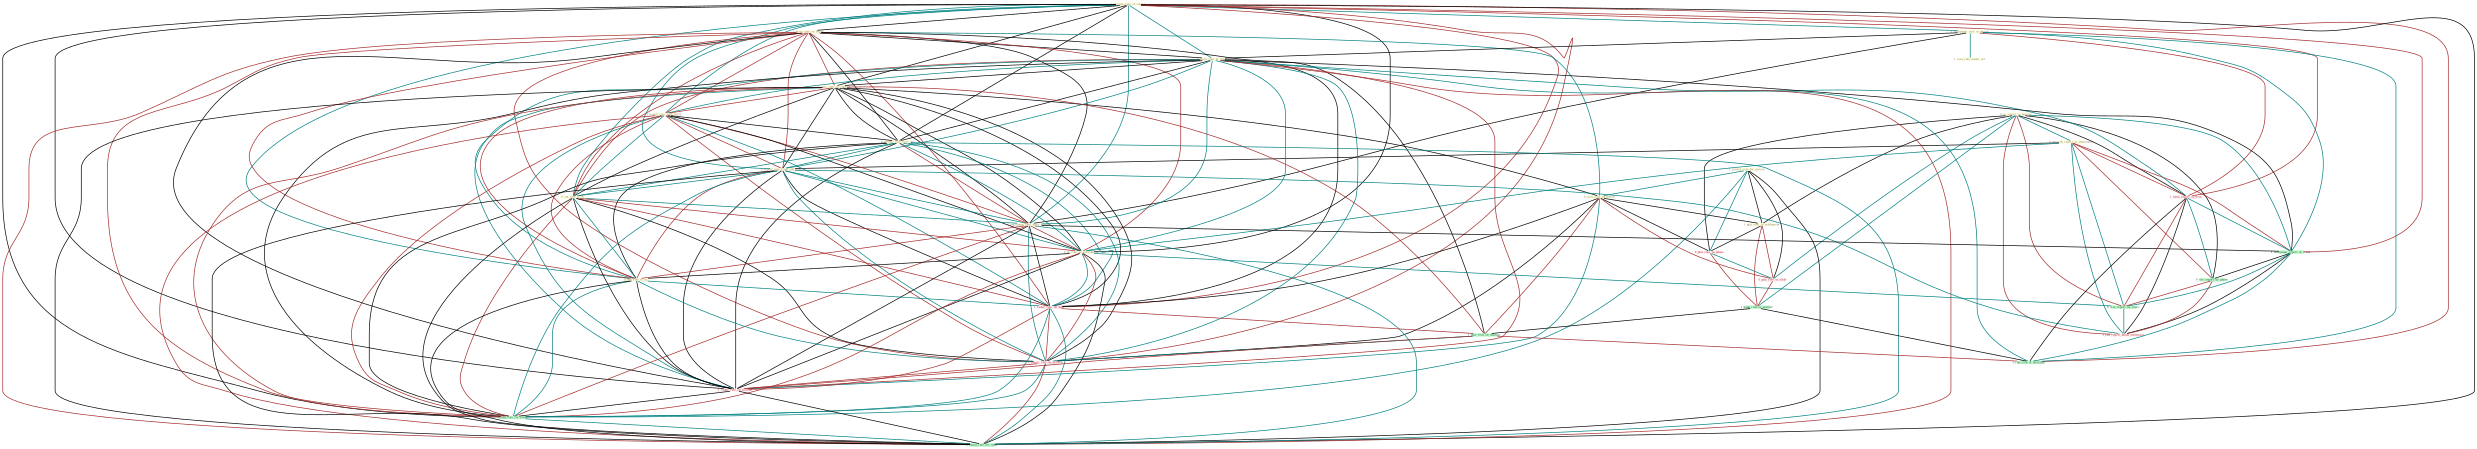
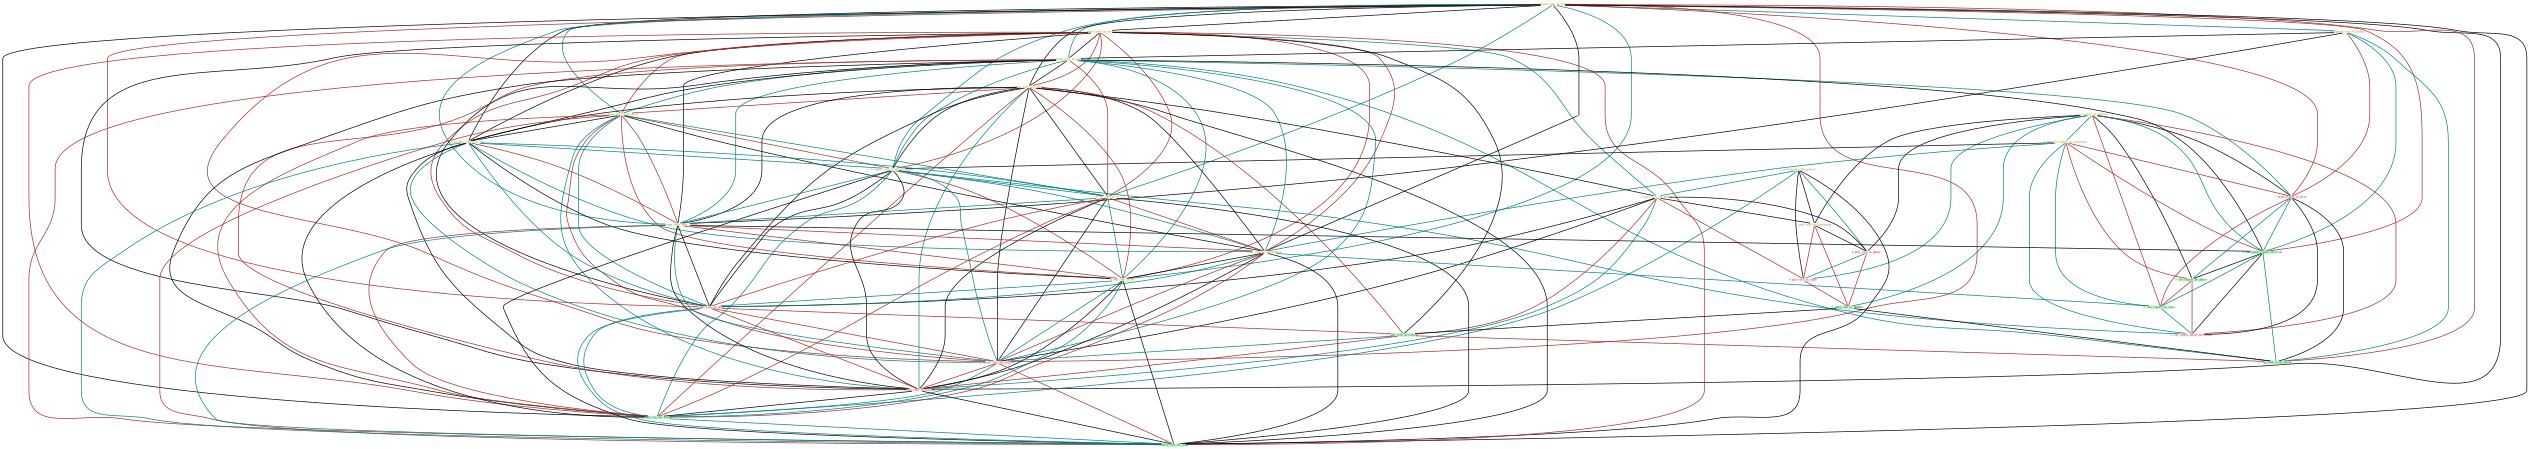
  graph {
    node [color="#ffffe0" fixedsize=true fontcolor="#8b7d6b" fontsize=4 shape=polygon style=filled]
    edge [color=black w=1]
    "1_increas_rate_of_return " [height=.06 width=.5]
    "0_is_report_in_bureau " [height=.06 width=.5]
    "1_provid_role_for_govern " [height=.06 width=.5]
    "1_drive_rate_on_secur " [height=.06 width=.5]
    "0_describ_report_as_entitynam " [height=.06 width=.5]
    "1_entitynam_rule_of_thumb " [height=.06 width=.5]
    "1_slash_rate_of_taxat " [height=.06 width=.5]
    "1_rais_rate_on_contain " [height=.06 width=.5]
    "0_negoti_rate_with_thrift " [height=.06 width=.5]
    "0_produc_rate_over_dai " [height=.06 width=.5]
    "0_serv_role_on_bench " [height=.06 width=.5]
    "1_plai_role_in_settlement " [height=.06 width=.5]
    "0_expect_rate_from_entitynam " [height=.06 width=.5]
    "0_cut_rate_to_% " [height=.06 width=.5]
    "1_entitynam_rate_after_expens " [height=.06 width=.5]
    "0_us_rate_as_instrument " [height=.06 width=.5]
-   "1_issu_rule_under_act " [height=.06 width=.5]
    "0_peg_rate_to_us " [height=.06 width=.5]
    "1_reduc_rate_on_debt " [color="#fff0f5" fontcolor="#b22222" height=.06 width=.5]
    "0_plai_role_in_phase " [color="#fff0f5" fontcolor="#b22222" height=.06 width=.5]
    "1_been_report_of_firm " [color="#fff0f5" fontcolor="#b22222" height=.06 width=.5]
    "0_plai_role_in_slide " [color="#fff0f5" fontcolor="#b22222" height=.06 width=.5]
    "1_lower_rate_on_million " [color="#fff0f5" fontcolor="#b22222" height=.06 width=.5]
    "1_reduc_rate_on_million " [color="#fff0f5" fontcolor="#b22222" height=.06 width=.5]
    "1_ran_report_about_entitynam " [color="#fff0f5" fontcolor="#b22222" height=.06 width=.5]
    "1_entitynam_report_of_trade " [color="#BDFCC9" fontcolor="#2f4f4f" height=.06 width=.5]
    "1_run_risk_of_disintegr " [color="#BDFCC9" fontcolor="#2f4f4f" height=.06 width=.5]
    "0_had_rate_for_yield " [color="#BDFCC9" fontcolor="#2f4f4f" height=.06 width=.5]
    "0_charg_rate_for_time " [color="#BDFCC9" fontcolor="#2f4f4f" height=.06 width=.5]
    "1_hedg_risk_in_market " [color="#BDFCC9" fontcolor="#2f4f4f" height=.06 width=.5]
    "0_file_report_by_phone " [color="#BDFCC9" fontcolor="#2f4f4f" height=.06 width=.5]
    "0_cite_report_as_sourc " [color="#BDFCC9" fontcolor="#2f4f4f" height=.06 width=.5]
    "1_take_risk_on_outcom " [color="#BDFCC9" fontcolor="#2f4f4f" height=.06 width=.5]
    subgraph sub_1 {
      "1_increas_rate_of_return "
      "0_is_report_in_bureau "
      "1_provid_role_for_govern "
      "1_drive_rate_on_secur "
      "0_describ_report_as_entitynam "
      "1_entitynam_rule_of_thumb "
      "1_slash_rate_of_taxat "
      "1_rais_rate_on_contain "
      "0_negoti_rate_with_thrift "
      "0_produc_rate_over_dai "
      "0_serv_role_on_bench "
      "1_plai_role_in_settlement "
      "0_expect_rate_from_entitynam "
      "0_cut_rate_to_% "
      "1_entitynam_rate_after_expens "
      "0_us_rate_as_instrument "
-     "1_issu_rule_under_act "
      "0_peg_rate_to_us "
    }
    subgraph sub_2 {
      "1_reduc_rate_on_debt "
      "0_plai_role_in_phase "
      "1_been_report_of_firm "
      "0_plai_role_in_slide "
      "1_lower_rate_on_million "
      "1_reduc_rate_on_million "
      "1_ran_report_about_entitynam "
    }
    "1_increas_rate_of_return " -- "1_drive_rate_on_secur "
    "1_increas_rate_of_return " -- "1_entitynam_rule_of_thumb " [color=teal]
    "1_increas_rate_of_return " -- "1_slash_rate_of_taxat " [color=teal w=2]
    "1_increas_rate_of_return " -- "1_rais_rate_on_contain "
    "1_increas_rate_of_return " -- "0_negoti_rate_with_thrift " [color=teal]
    "1_increas_rate_of_return " -- "0_produc_rate_over_dai "
    "1_increas_rate_of_return " -- "0_expect_rate_from_entitynam " [color=teal]
    "1_increas_rate_of_return " -- "0_cut_rate_to_% " [color=teal]
    "1_increas_rate_of_return " -- "1_entitynam_rate_after_expens " [color=teal]
    "1_increas_rate_of_return " -- "0_us_rate_as_instrument "
    "1_increas_rate_of_return " -- "0_peg_rate_to_us " [color=teal]
    "1_increas_rate_of_return " -- "1_reduc_rate_on_debt " [color=brown]
    "1_increas_rate_of_return " -- "1_been_report_of_firm " [color=brown]
    "1_increas_rate_of_return " -- "1_lower_rate_on_million " [color=brown]
    "1_increas_rate_of_return " -- "1_reduc_rate_on_million "
    "1_increas_rate_of_return " -- "1_entitynam_report_of_trade " [color=brown]
    "1_increas_rate_of_return " -- "1_run_risk_of_disintegr " [color=brown]
    "1_increas_rate_of_return " -- "0_had_rate_for_yield "
    "1_increas_rate_of_return " -- "0_charg_rate_for_time "
    "0_is_report_in_bureau " -- "0_describ_report_as_entitynam " [color=teal]
    "0_is_report_in_bureau " -- "1_plai_role_in_settlement "
    "0_is_report_in_bureau " -- "0_plai_role_in_phase "
    "0_is_report_in_bureau " -- "1_been_report_of_firm "
    "0_is_report_in_bureau " -- "0_plai_role_in_slide " [color=teal]
    "0_is_report_in_bureau " -- "1_ran_report_about_entitynam " [color=brown]
    "0_is_report_in_bureau " -- "1_entitynam_report_of_trade " [color=teal]
    "0_is_report_in_bureau " -- "1_hedg_risk_in_market " [color=teal]
    "0_is_report_in_bureau " -- "0_file_report_by_phone "
    "0_is_report_in_bureau " -- "0_cite_report_as_sourc " [color=brown]
    "1_provid_role_for_govern " -- "0_serv_role_on_bench " [color=teal]
    "1_provid_role_for_govern " -- "1_plai_role_in_settlement "
    "1_provid_role_for_govern " -- "0_plai_role_in_phase " [color=teal]
    "1_provid_role_for_govern " -- "0_plai_role_in_slide "
    "1_provid_role_for_govern " -- "0_had_rate_for_yield " [color=teal]
    "1_provid_role_for_govern " -- "0_charg_rate_for_time "
    "1_drive_rate_on_secur " -- "1_slash_rate_of_taxat "
    "1_drive_rate_on_secur " -- "1_rais_rate_on_contain " [color=brown w=2]
    "1_drive_rate_on_secur " -- "0_negoti_rate_with_thrift " [color=brown]
    "1_drive_rate_on_secur " -- "0_produc_rate_over_dai "
    "1_drive_rate_on_secur " -- "0_serv_role_on_bench " [color=teal]
    "1_drive_rate_on_secur " -- "0_expect_rate_from_entitynam " [color=brown]
    "1_drive_rate_on_secur " -- "0_cut_rate_to_% " [color=brown]
    "1_drive_rate_on_secur " -- "1_entitynam_rate_after_expens "
    "1_drive_rate_on_secur " -- "0_us_rate_as_instrument " [color=brown]
    "1_drive_rate_on_secur " -- "0_peg_rate_to_us " [color=brown]
    "1_drive_rate_on_secur " -- "1_reduc_rate_on_debt " [color=brown w=2]
    "1_drive_rate_on_secur " -- "1_lower_rate_on_million " [color=brown w=2]
    "1_drive_rate_on_secur " -- "1_reduc_rate_on_million " [w=2]
    "1_drive_rate_on_secur " -- "0_had_rate_for_yield " [color=brown]
    "1_drive_rate_on_secur " -- "0_charg_rate_for_time " [color=brown]
    "1_drive_rate_on_secur " -- "1_take_risk_on_outcom "
    "0_describ_report_as_entitynam " -- "0_expect_rate_from_entitynam "
    "0_describ_report_as_entitynam " -- "0_us_rate_as_instrument " [color=teal]
    "0_describ_report_as_entitynam " -- "1_been_report_of_firm " [color=brown]
    "0_describ_report_as_entitynam " -- "1_ran_report_about_entitynam " [color=teal w=2]
    "0_describ_report_as_entitynam " -- "1_entitynam_report_of_trade " [color=brown]
    "0_describ_report_as_entitynam " -- "0_file_report_by_phone " [color=brown]
    "0_describ_report_as_entitynam " -- "0_cite_report_as_sourc " [color=teal w=2]
    "1_entitynam_rule_of_thumb " -- "1_slash_rate_of_taxat "
    "1_entitynam_rule_of_thumb " -- "1_entitynam_rate_after_expens "
-   "1_entitynam_rule_of_thumb " -- "1_issu_rule_under_act " [color=teal]
    "1_entitynam_rule_of_thumb " -- "1_been_report_of_firm " [color=brown]
    "1_entitynam_rule_of_thumb " -- "1_entitynam_report_of_trade " [color=teal w=2]
    "1_entitynam_rule_of_thumb " -- "1_run_risk_of_disintegr " [color=teal]
    "1_slash_rate_of_taxat " -- "1_rais_rate_on_contain "
    "1_slash_rate_of_taxat " -- "0_negoti_rate_with_thrift " [color=teal]
    "1_slash_rate_of_taxat " -- "0_produc_rate_over_dai "
    "1_slash_rate_of_taxat " -- "0_expect_rate_from_entitynam " [color=teal]
    "1_slash_rate_of_taxat " -- "0_cut_rate_to_% " [color=brown]
    "1_slash_rate_of_taxat " -- "1_entitynam_rate_after_expens " [color=teal]
    "1_slash_rate_of_taxat " -- "0_us_rate_as_instrument " [color=teal]
    "1_slash_rate_of_taxat " -- "0_peg_rate_to_us " [color=teal]
    "1_slash_rate_of_taxat " -- "1_reduc_rate_on_debt "
    "1_slash_rate_of_taxat " -- "1_been_report_of_firm " [color=teal]
    "1_slash_rate_of_taxat " -- "1_lower_rate_on_million " [color=teal]
    "1_slash_rate_of_taxat " -- "1_reduc_rate_on_million " [color=brown]
    "1_slash_rate_of_taxat " -- "1_entitynam_report_of_trade "
    "1_slash_rate_of_taxat " -- "1_run_risk_of_disintegr " [color=teal]
    "1_slash_rate_of_taxat " -- "0_had_rate_for_yield "
    "1_slash_rate_of_taxat " -- "0_charg_rate_for_time " [color=brown]
    "1_rais_rate_on_contain " -- "0_negoti_rate_with_thrift " [color=brown]
    "1_rais_rate_on_contain " -- "0_produc_rate_over_dai "
    "1_rais_rate_on_contain " -- "0_serv_role_on_bench "
    "1_rais_rate_on_contain " -- "0_expect_rate_from_entitynam "
    "1_rais_rate_on_contain " -- "0_cut_rate_to_% "
    "1_rais_rate_on_contain " -- "1_entitynam_rate_after_expens "
    "1_rais_rate_on_contain " -- "0_us_rate_as_instrument "
    "1_rais_rate_on_contain " -- "0_peg_rate_to_us " [color=brown]
    "1_rais_rate_on_contain " -- "1_reduc_rate_on_debt " [w=2]
    "1_rais_rate_on_contain " -- "1_lower_rate_on_million " [w=2]
    "1_rais_rate_on_contain " -- "1_reduc_rate_on_million " [color=teal w=2]
    "1_rais_rate_on_contain " -- "0_had_rate_for_yield " [color=brown]
    "1_rais_rate_on_contain " -- "0_charg_rate_for_time "
    "1_rais_rate_on_contain " -- "1_take_risk_on_outcom " [color=brown]
    "0_negoti_rate_with_thrift " -- "0_produc_rate_over_dai "
    "0_negoti_rate_with_thrift " -- "0_expect_rate_from_entitynam " [color=brown]
    "0_negoti_rate_with_thrift " -- "0_cut_rate_to_% " [color=teal]
    "0_negoti_rate_with_thrift " -- "1_entitynam_rate_after_expens " [color=brown]
    "0_negoti_rate_with_thrift " -- "0_us_rate_as_instrument "
    "0_negoti_rate_with_thrift " -- "0_peg_rate_to_us " [color=brown]
    "0_negoti_rate_with_thrift " -- "1_reduc_rate_on_debt " [color=teal]
    "0_negoti_rate_with_thrift " -- "1_lower_rate_on_million " [color=brown]
    "0_negoti_rate_with_thrift " -- "1_reduc_rate_on_million " [color=teal]
    "0_negoti_rate_with_thrift " -- "0_had_rate_for_yield " [color=brown]
    "0_negoti_rate_with_thrift " -- "0_charg_rate_for_time " [color=brown]
    "0_produc_rate_over_dai " -- "0_expect_rate_from_entitynam " [color=teal]
    "0_produc_rate_over_dai " -- "0_cut_rate_to_% " [color=teal]
    "0_produc_rate_over_dai " -- "1_entitynam_rate_after_expens " [color=brown]
    "0_produc_rate_over_dai " -- "0_us_rate_as_instrument " [color=teal]
    "0_produc_rate_over_dai " -- "0_peg_rate_to_us "
    "0_produc_rate_over_dai " -- "1_reduc_rate_on_debt " [color=teal]
    "0_produc_rate_over_dai " -- "1_lower_rate_on_million " [color=teal]
    "0_produc_rate_over_dai " -- "1_reduc_rate_on_million "
    "0_produc_rate_over_dai " -- "0_had_rate_for_yield "
    "0_produc_rate_over_dai " -- "0_charg_rate_for_time " [color=teal]
    "0_serv_role_on_bench " -- "1_plai_role_in_settlement "
    "0_serv_role_on_bench " -- "1_reduc_rate_on_debt "
    "0_serv_role_on_bench " -- "0_plai_role_in_phase "
    "0_serv_role_on_bench " -- "0_plai_role_in_slide " [color=brown]
    "0_serv_role_on_bench " -- "1_lower_rate_on_million "
    "0_serv_role_on_bench " -- "1_reduc_rate_on_million " [color=teal]
    "0_serv_role_on_bench " -- "1_take_risk_on_outcom " [color=brown]
    "1_plai_role_in_settlement " -- "0_plai_role_in_phase " [w=3]
    "1_plai_role_in_settlement " -- "0_plai_role_in_slide " [color=brown w=3]
    "1_plai_role_in_settlement " -- "1_hedg_risk_in_market " [color=brown]
    "0_expect_rate_from_entitynam " -- "0_cut_rate_to_% " [color=teal]
    "0_expect_rate_from_entitynam " -- "1_entitynam_rate_after_expens " [color=teal]
    "0_expect_rate_from_entitynam " -- "0_us_rate_as_instrument " [color=teal]
    "0_expect_rate_from_entitynam " -- "0_peg_rate_to_us " [color=brown]
    "0_expect_rate_from_entitynam " -- "1_reduc_rate_on_debt "
    "0_expect_rate_from_entitynam " -- "1_lower_rate_on_million " [color=teal]
    "0_expect_rate_from_entitynam " -- "1_reduc_rate_on_million "
    "0_expect_rate_from_entitynam " -- "1_ran_report_about_entitynam " [color=teal]
    "0_expect_rate_from_entitynam " -- "0_had_rate_for_yield " [color=teal]
    "0_expect_rate_from_entitynam " -- "0_charg_rate_for_time "
    "0_cut_rate_to_% " -- "1_entitynam_rate_after_expens " [color=teal]
    "0_cut_rate_to_% " -- "0_us_rate_as_instrument " [color=brown]
    "0_cut_rate_to_% " -- "0_peg_rate_to_us " [color=teal w=2]
    "0_cut_rate_to_% " -- "1_reduc_rate_on_debt " [color=brown]
    "0_cut_rate_to_% " -- "1_lower_rate_on_million "
    "0_cut_rate_to_% " -- "1_reduc_rate_on_million "
    "0_cut_rate_to_% " -- "0_had_rate_for_yield " [color=brown]
    "0_cut_rate_to_% " -- "0_charg_rate_for_time "
    "1_entitynam_rate_after_expens " -- "0_us_rate_as_instrument " [color=brown]
    "1_entitynam_rate_after_expens " -- "0_peg_rate_to_us " [color=brown]
    "1_entitynam_rate_after_expens " -- "1_reduc_rate_on_debt "
    "1_entitynam_rate_after_expens " -- "1_lower_rate_on_million " [color=teal]
    "1_entitynam_rate_after_expens " -- "1_reduc_rate_on_million "
    "1_entitynam_rate_after_expens " -- "1_entitynam_report_of_trade "
    "1_entitynam_rate_after_expens " -- "0_had_rate_for_yield " [color=brown]
    "1_entitynam_rate_after_expens " -- "0_charg_rate_for_time " [color=teal]
    "0_us_rate_as_instrument " -- "0_peg_rate_to_us "
    "0_us_rate_as_instrument " -- "1_reduc_rate_on_debt " [color=teal]
    "0_us_rate_as_instrument " -- "1_lower_rate_on_million " [color=brown]
    "0_us_rate_as_instrument " -- "1_reduc_rate_on_million "
    "0_us_rate_as_instrument " -- "0_had_rate_for_yield " [color=brown]
    "0_us_rate_as_instrument " -- "0_charg_rate_for_time "
    "0_us_rate_as_instrument " -- "0_cite_report_as_sourc " [color=teal]
    "0_peg_rate_to_us " -- "1_reduc_rate_on_debt " [color=teal]
    "0_peg_rate_to_us " -- "1_lower_rate_on_million " [color=teal]
    "0_peg_rate_to_us " -- "1_reduc_rate_on_million "
    "0_peg_rate_to_us " -- "0_had_rate_for_yield " [color=teal]
    "0_peg_rate_to_us " -- "0_charg_rate_for_time "
    "1_reduc_rate_on_debt " -- "1_lower_rate_on_million " [color=brown w=2]
    "1_reduc_rate_on_debt " -- "1_reduc_rate_on_million " [color=brown w=3]
    "1_reduc_rate_on_debt " -- "0_had_rate_for_yield " [color=teal]
    "1_reduc_rate_on_debt " -- "0_charg_rate_for_time " [color=teal]
    "1_reduc_rate_on_debt " -- "1_take_risk_on_outcom " [color=brown]
    "0_plai_role_in_phase " -- "0_plai_role_in_slide " [color=teal w=3]
    "0_plai_role_in_phase " -- "1_hedg_risk_in_market " [color=brown]
    "1_been_report_of_firm " -- "1_ran_report_about_entitynam "
    "1_been_report_of_firm " -- "1_entitynam_report_of_trade " [color=teal w=2]
    "1_been_report_of_firm " -- "1_run_risk_of_disintegr "
    "1_been_report_of_firm " -- "0_file_report_by_phone " [color=teal]
    "1_been_report_of_firm " -- "0_cite_report_as_sourc " [color=brown]
    "0_plai_role_in_slide " -- "1_hedg_risk_in_market " [color=brown]
    "1_lower_rate_on_million " -- "1_reduc_rate_on_million " [color=brown w=3]
    "1_lower_rate_on_million " -- "0_had_rate_for_yield " [color=teal]
    "1_lower_rate_on_million " -- "0_charg_rate_for_time " [color=brown]
    "1_reduc_rate_on_million " -- "0_had_rate_for_yield "
    "1_reduc_rate_on_million " -- "0_charg_rate_for_time "
    "1_entitynam_report_of_trade " -- "1_ran_report_about_entitynam "
    "1_entitynam_report_of_trade " -- "1_run_risk_of_disintegr " [color=teal]
    "1_entitynam_report_of_trade " -- "0_file_report_by_phone "
    "1_entitynam_report_of_trade " -- "0_cite_report_as_sourc " [color=teal]
    "0_had_rate_for_yield " -- "0_charg_rate_for_time " [color=teal w=2]
    "1_hedg_risk_in_market " -- "1_run_risk_of_disintegr "
    "1_hedg_risk_in_market " -- "1_take_risk_on_outcom "
    "0_file_report_by_phone " -- "1_ran_report_about_entitynam " [color=brown]
    "0_file_report_by_phone " -- "0_cite_report_as_sourc " [color=brown]
    "0_cite_report_as_sourc " -- "1_ran_report_about_entitynam " [color=teal]
    "1_take_risk_on_outcom " -- "1_lower_rate_on_million " [color=teal]
    "1_take_risk_on_outcom " -- "1_reduc_rate_on_million " [color=brown]
    "1_take_risk_on_outcom " -- "1_run_risk_of_disintegr " [color=brown]
  }
